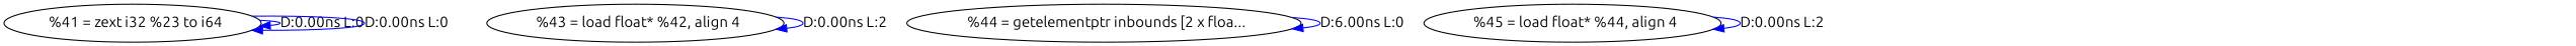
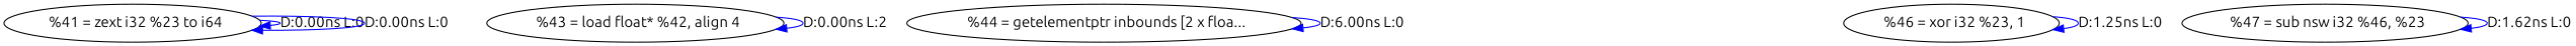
  digraph {
    fontname=Ubuntu
    node [fontname=Ubuntu]
    edge [color=blue fontname=Ubuntu]
    n1 [label="  %41 = zext i32 %23 to i64"]
    n2 [label="  %43 = load float* %42, align 4"]
    n3 [label="  %44 = getelementptr inbounds [2 x floa..."]
-   n4 [label="  %45 = load float* %44, align 4"]
+   n5 [label="  %46 = xor i32 %23, 1"]
+   n6 [label="  %47 = sub nsw i32 %46, %23"]
    n1 -> n1 [label="D:0.00ns L:0"]
    n1 -> n1 [label="D:0.00ns L:0"]
    n2 -> n2 [label="D:0.00ns L:2"]
    n3 -> n3 [label="D:6.00ns L:0"]
-   n4 -> n4 [label="D:0.00ns L:2"]
+   n5 -> n5 [label="D:1.25ns L:0"]
+   n6 -> n6 [label="D:1.62ns L:0"]
  }
